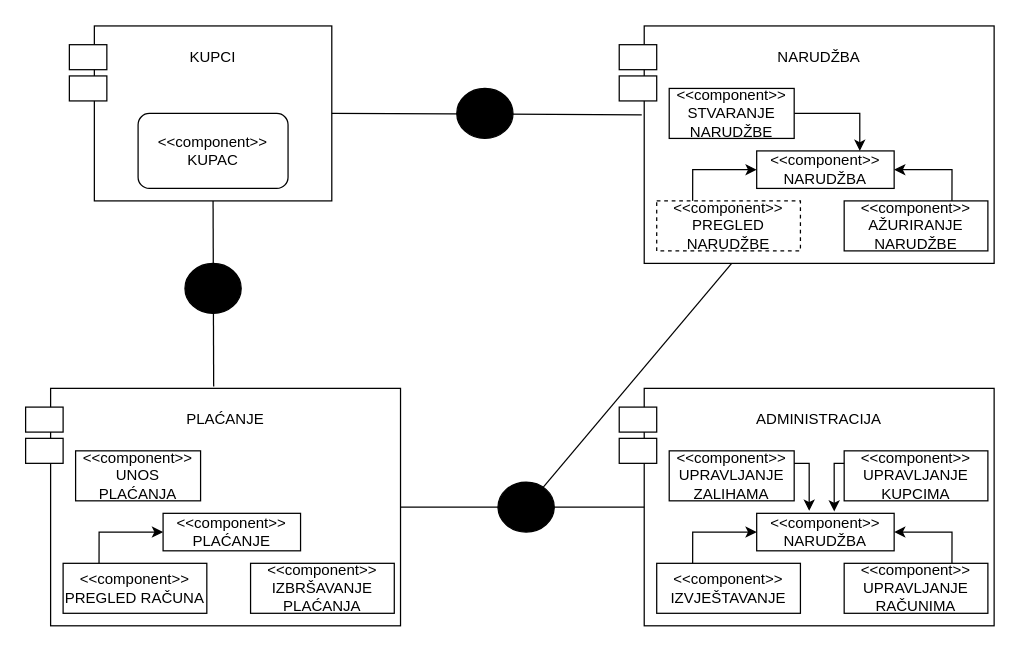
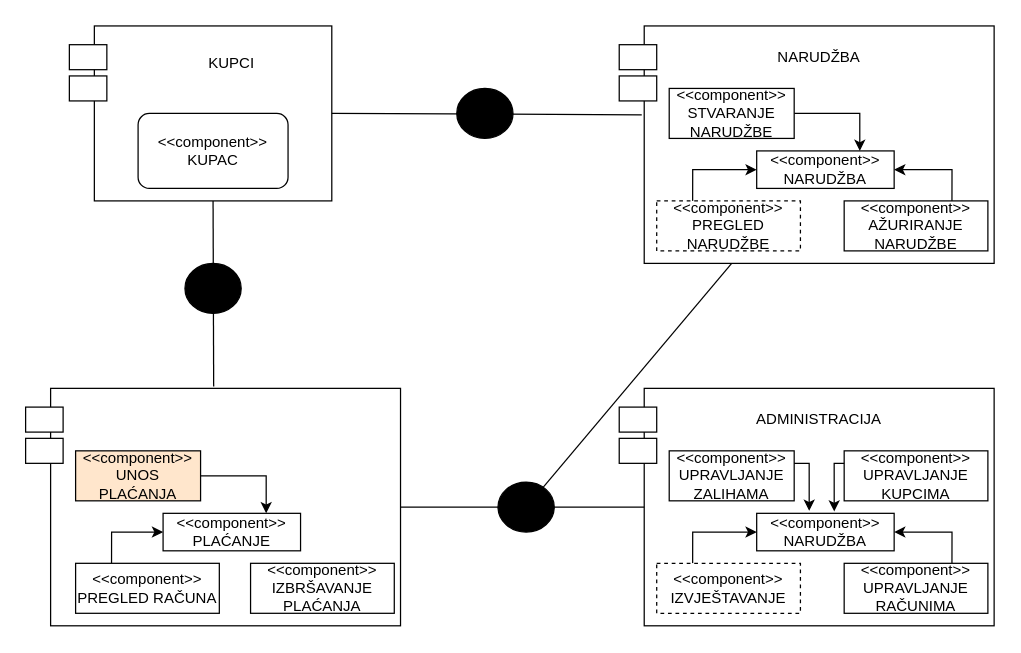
  <mxCell id="0" />
  <mxCell id="1" parent="0" />
  <mxCell id="2" value="" style="rounded=0;whiteSpace=wrap;html=1;" vertex="1" parent="1"><mxGeometry x="75" y="20" width="190" height="140" as="geometry" /></mxCell>
- <mxCell id="3" value="KUPCI" style="text;html=1;align=center;verticalAlign=middle;whiteSpace=wrap;rounded=0;" vertex="1" parent="1"><mxGeometry x="140" y="30" width="60" height="30" as="geometry" /></mxCell>
+ <mxCell id="3" value="KUPCI" style="text;html=1;align=center;verticalAlign=middle;whiteSpace=wrap;rounded=0;" vertex="1" parent="1"><mxGeometry x="155" y="35" width="60" height="30" as="geometry" /></mxCell>
  <mxCell id="4" value="&amp;lt;&amp;lt;component&amp;gt;&amp;gt;&lt;div&gt;KUPAC&lt;/div&gt;" style="whiteSpace=wrap;html=1;rounded=1;" vertex="1" parent="1"><mxGeometry x="110" y="90" width="120" height="60" as="geometry" /></mxCell>
  <mxCell id="5" value="" style="rounded=0;whiteSpace=wrap;html=1;" vertex="1" parent="1"><mxGeometry x="55" y="35" width="30" height="20" as="geometry" /></mxCell>
  <mxCell id="6" value="" style="rounded=0;whiteSpace=wrap;html=1;" vertex="1" parent="1"><mxGeometry x="55" y="60" width="30" height="20" as="geometry" /></mxCell>
  <mxCell id="7" value="" style="rounded=0;whiteSpace=wrap;html=1;" vertex="1" parent="1"><mxGeometry x="515" y="20" width="280" height="190" as="geometry" /></mxCell>
  <mxCell id="8" value="NARUDŽBA" style="text;html=1;align=center;verticalAlign=middle;whiteSpace=wrap;rounded=0;" vertex="1" parent="1"><mxGeometry x="625" y="30" width="60" height="30" as="geometry" /></mxCell>
  <mxCell id="9" value="&amp;lt;&amp;lt;component&amp;gt;&amp;gt;&lt;div&gt;NARUDŽBA&lt;/div&gt;" style="rounded=0;whiteSpace=wrap;html=1;" vertex="1" parent="1"><mxGeometry x="605" y="120" width="110" height="30" as="geometry" /></mxCell>
  <mxCell id="10" value="" style="rounded=0;whiteSpace=wrap;html=1;" vertex="1" parent="1"><mxGeometry x="495" y="35" width="30" height="20" as="geometry" /></mxCell>
  <mxCell id="11" value="" style="rounded=0;whiteSpace=wrap;html=1;" vertex="1" parent="1"><mxGeometry x="495" y="60" width="30" height="20" as="geometry" /></mxCell>
  <mxCell id="12" style="edgeStyle=orthogonalEdgeStyle;rounded=0;orthogonalLoop=1;jettySize=auto;html=1;exitX=1;exitY=0.5;exitDx=0;exitDy=0;entryX=0.75;entryY=0;entryDx=0;entryDy=0;" edge="1" parent="1" source="13" target="9"><mxGeometry relative="1" as="geometry" /></mxCell>
  <mxCell id="13" value="&amp;lt;&amp;lt;component&amp;gt;&amp;gt;&lt;div&gt;STVARANJE NARUDŽBE&lt;/div&gt;" style="rounded=0;whiteSpace=wrap;html=1;" vertex="1" parent="1"><mxGeometry x="535" y="70" width="100" height="40" as="geometry" /></mxCell>
  <mxCell id="14" style="edgeStyle=orthogonalEdgeStyle;rounded=0;orthogonalLoop=1;jettySize=auto;html=1;exitX=0.25;exitY=0;exitDx=0;exitDy=0;entryX=0;entryY=0.5;entryDx=0;entryDy=0;" edge="1" parent="1" source="15" target="9"><mxGeometry relative="1" as="geometry" /></mxCell>
  <mxCell id="15" value="&amp;lt;&amp;lt;component&amp;gt;&amp;gt;&lt;div&gt;PREGLED NARUDŽBE&lt;/div&gt;" style="rounded=0;whiteSpace=wrap;html=1;dashed=1;" vertex="1" parent="1"><mxGeometry x="525" y="160" width="115" height="40" as="geometry" /></mxCell>
  <mxCell id="16" style="edgeStyle=orthogonalEdgeStyle;rounded=0;orthogonalLoop=1;jettySize=auto;html=1;exitX=0.75;exitY=0;exitDx=0;exitDy=0;entryX=1;entryY=0.5;entryDx=0;entryDy=0;" edge="1" parent="1" source="17" target="9"><mxGeometry relative="1" as="geometry" /></mxCell>
  <mxCell id="17" value="&amp;lt;&amp;lt;component&amp;gt;&amp;gt;&lt;div&gt;AŽURIRANJE&lt;/div&gt;&lt;div&gt;NARUDŽBE&lt;/div&gt;" style="rounded=0;whiteSpace=wrap;html=1;" vertex="1" parent="1"><mxGeometry x="675" y="160" width="115" height="40" as="geometry" /></mxCell>
  <mxCell id="18" value="" style="rounded=0;whiteSpace=wrap;html=1;" vertex="1" parent="1"><mxGeometry x="40" y="310" width="280" height="190" as="geometry" /></mxCell>
- <mxCell id="19" value="PLAĆANJE" style="text;html=1;align=center;verticalAlign=middle;whiteSpace=wrap;rounded=0;" vertex="1" parent="1"><mxGeometry x="150" y="320" width="60" height="30" as="geometry" /></mxCell>
  <mxCell id="20" value="&amp;lt;&amp;lt;component&amp;gt;&amp;gt;&lt;div&gt;PLAĆANJE&lt;/div&gt;" style="rounded=0;whiteSpace=wrap;html=1;" vertex="1" parent="1"><mxGeometry x="130" y="410" width="110" height="30" as="geometry" /></mxCell>
  <mxCell id="21" value="" style="rounded=0;whiteSpace=wrap;html=1;" vertex="1" parent="1"><mxGeometry x="20" y="325" width="30" height="20" as="geometry" /></mxCell>
  <mxCell id="22" value="" style="rounded=0;whiteSpace=wrap;html=1;" vertex="1" parent="1"><mxGeometry x="20" y="350" width="30" height="20" as="geometry" /></mxCell>
- <mxCell id="24" value="&amp;lt;&amp;lt;component&amp;gt;&amp;gt;&lt;div&gt;UNOS PLAĆANJA&lt;/div&gt;" style="rounded=0;whiteSpace=wrap;html=1;" vertex="1" parent="1"><mxGeometry x="60" y="360" width="100" height="40" as="geometry" /></mxCell>
+ <mxCell id="23" style="edgeStyle=orthogonalEdgeStyle;rounded=0;orthogonalLoop=1;jettySize=auto;html=1;exitX=1;exitY=0.5;exitDx=0;exitDy=0;entryX=0.75;entryY=0;entryDx=0;entryDy=0;" edge="1" parent="1" source="24" target="20"><mxGeometry relative="1" as="geometry" /></mxCell>
+ <mxCell id="24" value="&amp;lt;&amp;lt;component&amp;gt;&amp;gt;&lt;div&gt;UNOS PLAĆANJA&lt;/div&gt;" style="rounded=0;whiteSpace=wrap;html=1;fillColor=#ffe6cc;" vertex="1" parent="1"><mxGeometry x="60" y="360" width="100" height="40" as="geometry" /></mxCell>
  <mxCell id="25" style="edgeStyle=orthogonalEdgeStyle;rounded=0;orthogonalLoop=1;jettySize=auto;html=1;exitX=0.25;exitY=0;exitDx=0;exitDy=0;entryX=0;entryY=0.5;entryDx=0;entryDy=0;" edge="1" parent="1" source="26" target="20"><mxGeometry relative="1" as="geometry" /></mxCell>
- <mxCell id="26" value="&amp;lt;&amp;lt;component&amp;gt;&amp;gt;&lt;div&gt;PREGLED RAČUNA&lt;/div&gt;" style="rounded=0;whiteSpace=wrap;html=1;" vertex="1" parent="1"><mxGeometry x="50" y="450" width="115" height="40" as="geometry" /></mxCell>
+ <mxCell id="26" value="&amp;lt;&amp;lt;component&amp;gt;&amp;gt;&lt;div&gt;PREGLED RAČUNA&lt;/div&gt;" style="rounded=0;whiteSpace=wrap;html=1;" vertex="1" parent="1"><mxGeometry x="60" y="450" width="115" height="40" as="geometry" /></mxCell>
  <mxCell id="27" value="&amp;lt;&amp;lt;component&amp;gt;&amp;gt;&lt;div&gt;IZBRŠAVANJE PLAĆANJA&lt;/div&gt;" style="rounded=0;whiteSpace=wrap;html=1;" vertex="1" parent="1"><mxGeometry x="200" y="450" width="115" height="40" as="geometry" /></mxCell>
  <mxCell id="28" value="" style="rounded=0;whiteSpace=wrap;html=1;" vertex="1" parent="1"><mxGeometry x="515" y="310" width="280" height="190" as="geometry" /></mxCell>
  <mxCell id="29" value="ADMINISTRACIJA" style="text;html=1;align=center;verticalAlign=middle;whiteSpace=wrap;rounded=0;" vertex="1" parent="1"><mxGeometry x="625" y="320" width="60" height="30" as="geometry" /></mxCell>
  <mxCell id="30" value="&amp;lt;&amp;lt;component&amp;gt;&amp;gt;&lt;div&gt;NARUDŽBA&lt;/div&gt;" style="rounded=0;whiteSpace=wrap;html=1;" vertex="1" parent="1"><mxGeometry x="605" y="410" width="110" height="30" as="geometry" /></mxCell>
  <mxCell id="31" value="" style="rounded=0;whiteSpace=wrap;html=1;" vertex="1" parent="1"><mxGeometry x="495" y="325" width="30" height="20" as="geometry" /></mxCell>
  <mxCell id="32" value="" style="rounded=0;whiteSpace=wrap;html=1;" vertex="1" parent="1"><mxGeometry x="495" y="350" width="30" height="20" as="geometry" /></mxCell>
  <mxCell id="33" value="&amp;lt;&amp;lt;component&amp;gt;&amp;gt;&lt;div&gt;UPRAVLJANJE ZALIHAMA&lt;/div&gt;" style="rounded=0;whiteSpace=wrap;html=1;" vertex="1" parent="1"><mxGeometry x="535" y="360" width="100" height="40" as="geometry" /></mxCell>
  <mxCell id="34" style="edgeStyle=orthogonalEdgeStyle;rounded=0;orthogonalLoop=1;jettySize=auto;html=1;exitX=0.25;exitY=0;exitDx=0;exitDy=0;entryX=0;entryY=0.5;entryDx=0;entryDy=0;" edge="1" parent="1" source="35" target="30"><mxGeometry relative="1" as="geometry" /></mxCell>
- <mxCell id="35" value="&amp;lt;&amp;lt;component&amp;gt;&amp;gt;&lt;div&gt;IZVJEŠTAVANJE&lt;/div&gt;" style="rounded=0;whiteSpace=wrap;html=1;" vertex="1" parent="1"><mxGeometry x="525" y="450" width="115" height="40" as="geometry" /></mxCell>
+ <mxCell id="35" value="&amp;lt;&amp;lt;component&amp;gt;&amp;gt;&lt;div&gt;IZVJEŠTAVANJE&lt;/div&gt;" style="rounded=0;whiteSpace=wrap;html=1;dashed=1;" vertex="1" parent="1"><mxGeometry x="525" y="450" width="115" height="40" as="geometry" /></mxCell>
  <mxCell id="36" style="edgeStyle=orthogonalEdgeStyle;rounded=0;orthogonalLoop=1;jettySize=auto;html=1;exitX=0.75;exitY=0;exitDx=0;exitDy=0;entryX=1;entryY=0.5;entryDx=0;entryDy=0;" edge="1" parent="1" source="37" target="30"><mxGeometry relative="1" as="geometry" /></mxCell>
  <mxCell id="37" value="&amp;lt;&amp;lt;component&amp;gt;&amp;gt;&lt;div&gt;UPRAVLJANJE RAČUNIMA&lt;/div&gt;" style="rounded=0;whiteSpace=wrap;html=1;" vertex="1" parent="1"><mxGeometry x="675" y="450" width="115" height="40" as="geometry" /></mxCell>
  <mxCell id="38" value="&amp;lt;&amp;lt;component&amp;gt;&amp;gt;&lt;div&gt;UPRAVLJANJE KUPCIMA&lt;/div&gt;" style="rounded=0;whiteSpace=wrap;html=1;" vertex="1" parent="1"><mxGeometry x="675" y="360" width="115" height="40" as="geometry" /></mxCell>
  <mxCell id="39" style="edgeStyle=orthogonalEdgeStyle;rounded=0;orthogonalLoop=1;jettySize=auto;html=1;exitX=1;exitY=0.25;exitDx=0;exitDy=0;entryX=0.382;entryY=-0.067;entryDx=0;entryDy=0;entryPerimeter=0;" edge="1" parent="1" source="33" target="30"><mxGeometry relative="1" as="geometry" /></mxCell>
  <mxCell id="40" style="edgeStyle=orthogonalEdgeStyle;rounded=0;orthogonalLoop=1;jettySize=auto;html=1;exitX=0;exitY=0.25;exitDx=0;exitDy=0;entryX=0.564;entryY=-0.05;entryDx=0;entryDy=0;entryPerimeter=0;" edge="1" parent="1" source="38" target="30"><mxGeometry relative="1" as="geometry" /></mxCell>
  <mxCell id="41" value="" style="ellipse;whiteSpace=wrap;html=1;fillColor=#000000;" vertex="1" parent="1"><mxGeometry x="365" y="70" width="45" height="40" as="geometry" /></mxCell>
  <mxCell id="42" value="" style="endArrow=none;html=1;rounded=0;exitX=1;exitY=0.5;exitDx=0;exitDy=0;entryX=-0.007;entryY=0.374;entryDx=0;entryDy=0;entryPerimeter=0;" edge="1" parent="1" source="2" target="7"><mxGeometry width="50" height="50" relative="1" as="geometry"><mxPoint x="395" y="250" as="sourcePoint" /><mxPoint x="445" y="200" as="targetPoint" /></mxGeometry></mxCell>
  <mxCell id="43" value="" style="ellipse;whiteSpace=wrap;html=1;fillColor=#000000;" vertex="1" parent="1"><mxGeometry x="147.5" y="210" width="45" height="40" as="geometry" /></mxCell>
  <mxCell id="44" value="" style="ellipse;whiteSpace=wrap;html=1;fillColor=#000000;" vertex="1" parent="1"><mxGeometry x="398" y="385" width="45" height="40" as="geometry" /></mxCell>
  <mxCell id="45" value="" style="endArrow=none;html=1;rounded=0;entryX=0.5;entryY=1;entryDx=0;entryDy=0;exitX=0.466;exitY=-0.008;exitDx=0;exitDy=0;exitPerimeter=0;" edge="1" parent="1" source="18" target="2"><mxGeometry width="50" height="50" relative="1" as="geometry"><mxPoint x="275" y="260" as="sourcePoint" /><mxPoint x="325" y="210" as="targetPoint" /></mxGeometry></mxCell>
  <mxCell id="46" value="" style="endArrow=none;html=1;rounded=0;exitX=1;exitY=0.5;exitDx=0;exitDy=0;entryX=0;entryY=0.5;entryDx=0;entryDy=0;" edge="1" parent="1" source="18" target="28"><mxGeometry width="50" height="50" relative="1" as="geometry"><mxPoint x="395" y="250" as="sourcePoint" /><mxPoint x="445" y="200" as="targetPoint" /></mxGeometry></mxCell>
  <mxCell id="47" value="" style="endArrow=none;html=1;rounded=0;entryX=0.25;entryY=1;entryDx=0;entryDy=0;" edge="1" parent="1" target="7"><mxGeometry width="50" height="50" relative="1" as="geometry"><mxPoint x="425" y="400" as="sourcePoint" /><mxPoint x="445" y="200" as="targetPoint" /></mxGeometry></mxCell>
